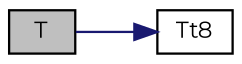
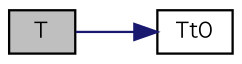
  digraph {
    rankdir=LR
    fontname=Montserrat
    node [color=black fontname=Montserrat fontsize=10 shape=record style=filled]
    n1 [fillcolor=grey75 fontcolor=black height=0.2 label=T width=0.4]
-   n2 [fillcolor=white height=0.2 label=Tt8 width=0.4]
+   n2 [fillcolor=white height=0.2 label=Tt0 width=0.4]
    n1 -> n2 [color=midnightblue fontname=Montserrat fontsize=10 labelfontname=Helvetica labelfontsize=10 style=solid]
  }
